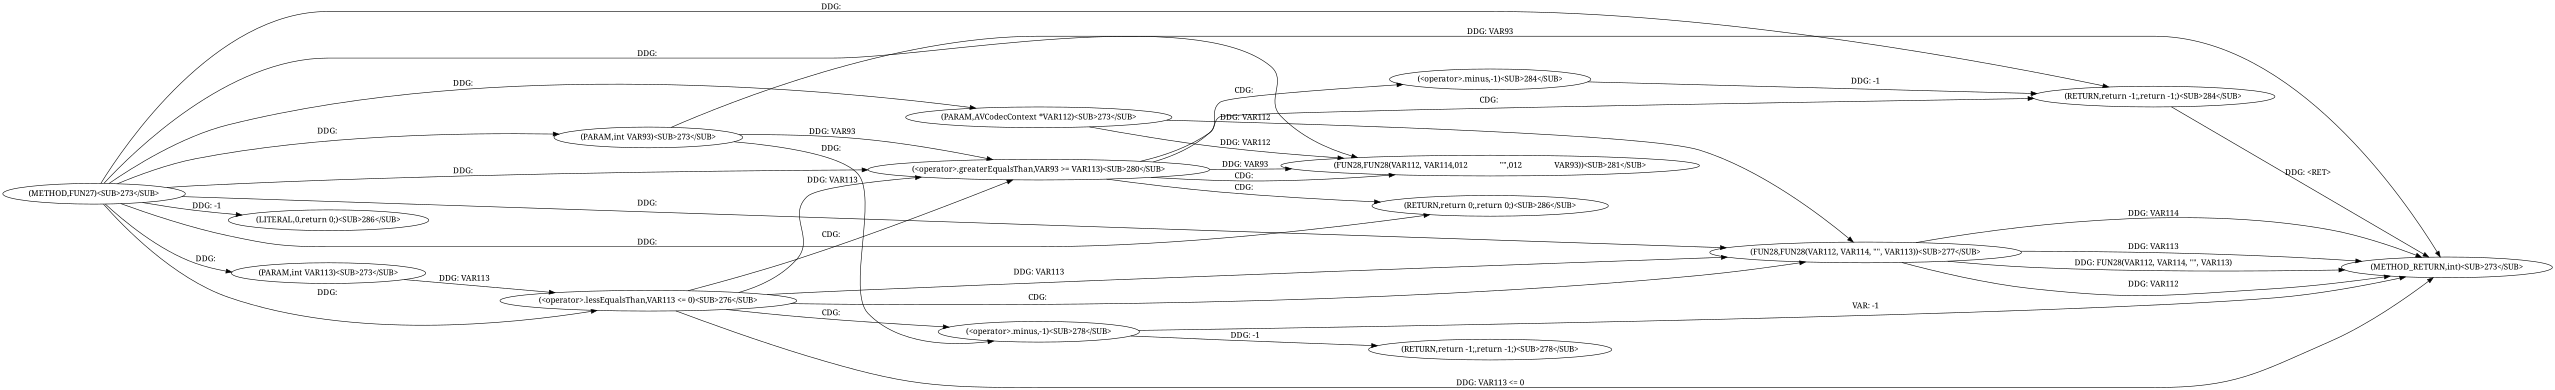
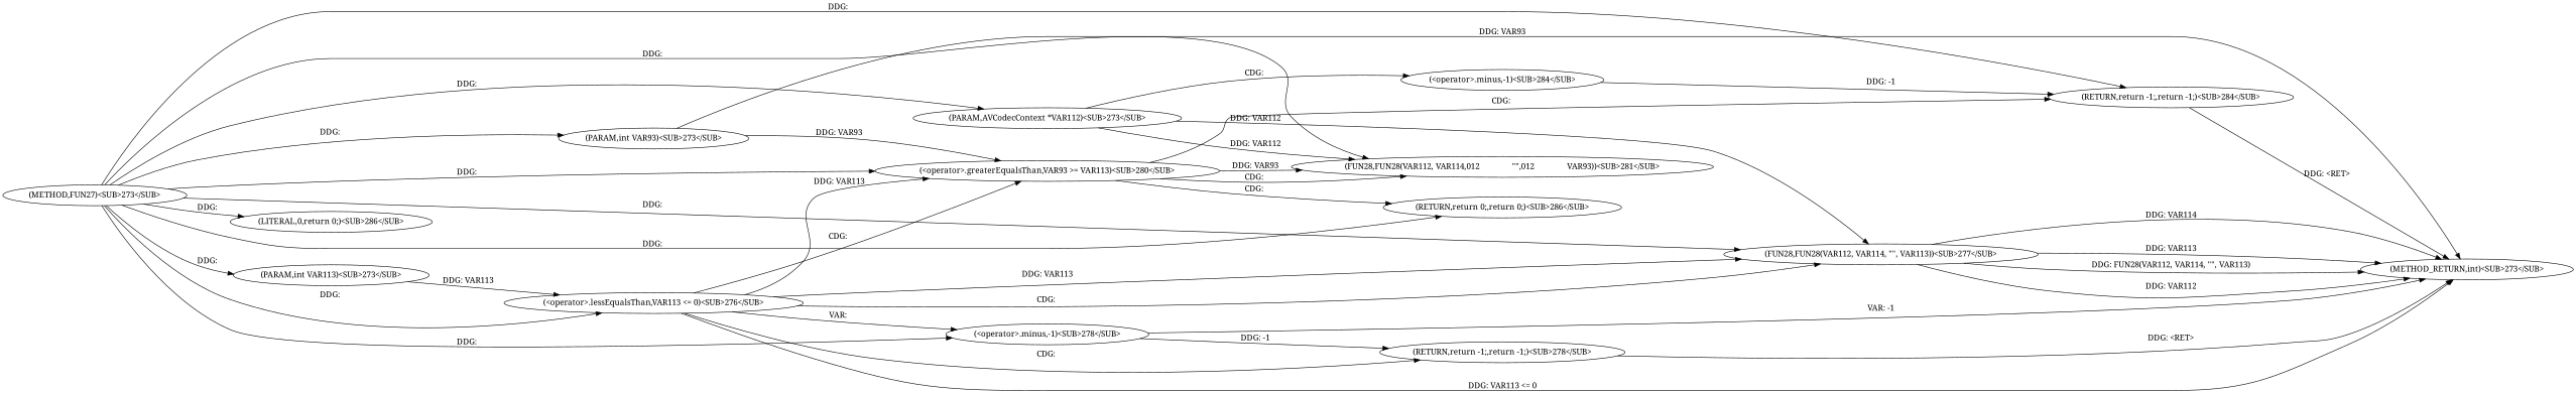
  digraph {
    fontname="Noto Serif"
    rankdir=LR
    node [fontname="Noto Serif"]
    edge [fontname="Noto Serif"]
    n1 [label="(METHOD,FUN27)<SUB>273</SUB>"]
    n2 [label="(PARAM,AVCodecContext *VAR112)<SUB>273</SUB>"]
    n3 [label="(PARAM,int VAR113)<SUB>273</SUB>"]
    n4 [label="(PARAM,int VAR93)<SUB>273</SUB>"]
    n5 [label="(RETURN,return 0;,return 0;)<SUB>286</SUB>"]
    n6 [label="(&lt;operator&gt;.lessEqualsThan,VAR113 &lt;= 0)<SUB>276</SUB>"]
    n7 [label="(&lt;operator&gt;.greaterEqualsThan,VAR93 &gt;= VAR113)<SUB>280</SUB>"]
    n8 [label="(LITERAL,0,return 0;)<SUB>286</SUB>"]
    n9 [label="(FUN28,FUN28(VAR112, VAR114, &quot;&quot;, VAR113))<SUB>277</SUB>"]
    n10 [label="(FUN28,FUN28(VAR112, VAR114,\012               &quot;&quot;,\012               VAR93))<SUB>281</SUB>"]
    n11 [label="(&lt;operator&gt;.minus,-1)<SUB>278</SUB>"]
    n12 [label="(RETURN,return -1;,return -1;)<SUB>284</SUB>"]
    n13 [label="(METHOD_RETURN,int)<SUB>273</SUB>"]
    n14 [label="(RETURN,return -1;,return -1;)<SUB>278</SUB>"]
    n15 [label="(&lt;operator&gt;.minus,-1)<SUB>284</SUB>"]
    n1 -> n2 [label="DDG: "]
    n1 -> n3 [label="DDG: "]
    n1 -> n4 [label="DDG: "]
    n1 -> n5 [label="DDG: "]
    n1 -> n6 [label="DDG: "]
    n1 -> n7 [label="DDG: "]
-   n1 -> n8 [label="DDG: -1"]
+   n1 -> n8 [label="DDG: "]
    n1 -> n9 [label="DDG: "]
    n1 -> n10 [label="DDG: "]
-   n4 -> n11 [label="DDG: "]
+   n1 -> n11 [label="DDG: "]
    n1 -> n12 [label="DDG: "]
    n2 -> n9 [label="DDG: VAR112"]
    n2 -> n10 [label="DDG: VAR112"]
    n3 -> n6 [label="DDG: VAR113"]
    n4 -> n7 [label="DDG: VAR93"]
    n4 -> n13 [label="DDG: VAR93"]
    n6 -> n7 [label="DDG: VAR113"]
    n6 -> n7 [label="CDG: "]
    n6 -> n9 [label="DDG: VAR113"]
    n6 -> n9 [label="CDG: "]
-   n6 -> n11 [label="CDG: "]
+   n6 -> n11 [label="VAR: "]
    n6 -> n13 [label="DDG: VAR113 &lt;= 0"]
+   n6 -> n14 [label="CDG: "]
    n7 -> n5 [label="CDG: "]
    n7 -> n10 [label="DDG: VAR93"]
    n7 -> n10 [label="CDG: "]
    n7 -> n12 [label="CDG: "]
-   n7 -> n15 [label="CDG: "]
+   n2 -> n15 [label="CDG: "]
    n9 -> n13 [label="DDG: VAR112"]
    n9 -> n13 [label="DDG: VAR114"]
    n9 -> n13 [label="DDG: VAR113"]
    n9 -> n13 [label="DDG: FUN28(VAR112, VAR114, &quot;&quot;, VAR113)"]
    n11 -> n13 [label="VAR: -1"]
    n11 -> n14 [label="DDG: -1"]
    n12 -> n13 [label="DDG: &lt;RET&gt;"]
+   n14 -> n13 [label="DDG: &lt;RET&gt;"]
    n15 -> n12 [label="DDG: -1"]
  }
